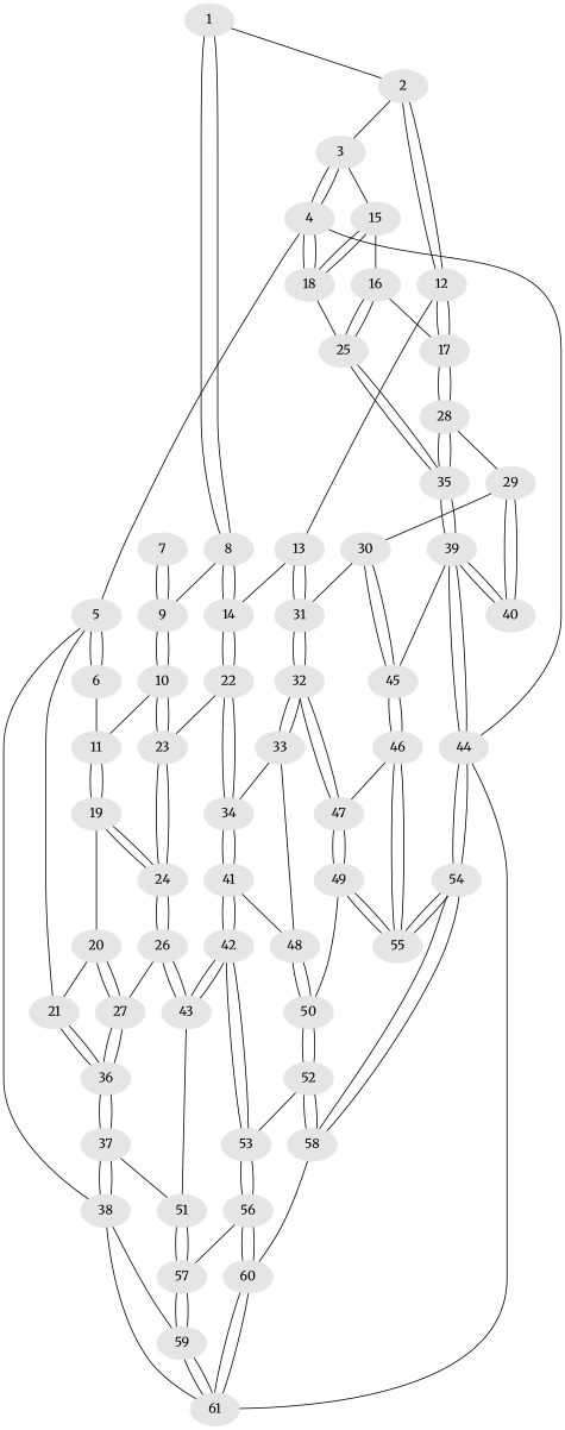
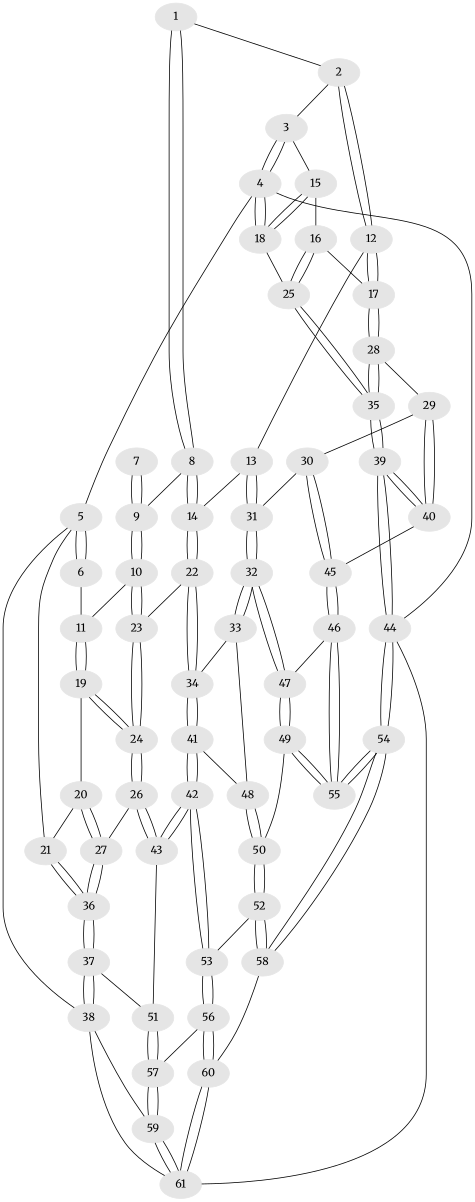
  graph {
    fontname=Merriweather
    node [color=gray90 fontname=Merriweather style=filled]
    edge [fontname=Merriweather]
    1
    2
    8
    3
    12
    9
    14
    4
    15
    13
    17
    5
    18
    44
    16
    6
    21
    38
    25
    61
    54
    11
    36
    59
    7
    19
    10
    22
    23
    24
    20
    31
    28
    32
    34
    35
    29
    27
    26
    37
    41
    43
    39
    51
    30
    40
    45
    46
    33
    47
    48
    49
    50
    42
    57
    53
    56
    55
    58
    52
    60
    1 -- 2
    1 -- 8
    1 -- 8
    2 -- 3
    2 -- 12
    2 -- 12
    8 -- 9
    8 -- 14
    8 -- 14
    3 -- 4
    3 -- 4
    3 -- 15
    12 -- 13
    12 -- 17
    12 -- 17
    9 -- 10
    9 -- 10
    14 -- 22
    14 -- 22
    4 -- 5
    4 -- 18
    4 -- 18
    4 -- 44
    15 -- 18
    15 -- 18
    15 -- 16
    13 -- 14
    13 -- 31
    13 -- 31
    17 -- 28
    17 -- 28
    5 -- 6
    5 -- 6
    5 -- 21
    5 -- 38
    18 -- 25
    44 -- 61
    44 -- 54
    44 -- 54
    16 -- 17
    16 -- 25
    16 -- 25
    6 -- 11
    21 -- 36
    21 -- 36
    38 -- 61
    38 -- 59
    25 -- 35
    25 -- 35
    54 -- 55
    54 -- 55
    54 -- 58
    54 -- 58
    11 -- 19
    11 -- 19
    36 -- 37
    36 -- 37
    59 -- 61
    59 -- 61
    7 -- 9
    7 -- 9
    19 -- 24
    19 -- 24
    19 -- 20
    10 -- 11
    10 -- 23
    10 -- 23
    22 -- 23
    22 -- 34
    22 -- 34
    23 -- 24
    23 -- 24
    24 -- 26
    24 -- 26
    20 -- 21
    20 -- 27
    20 -- 27
    31 -- 32
    31 -- 32
    28 -- 35
    28 -- 35
    28 -- 29
    32 -- 33
    32 -- 33
    32 -- 47
    32 -- 47
    34 -- 41
    34 -- 41
    35 -- 39
    35 -- 39
    29 -- 30
    29 -- 40
    29 -- 40
    27 -- 36
    27 -- 36
    26 -- 27
    26 -- 43
    26 -- 43
    37 -- 38
    37 -- 38
    37 -- 51
    41 -- 48
    41 -- 42
    41 -- 42
    43 -- 51
    39 -- 44
    39 -- 44
    39 -- 40
    39 -- 40
    51 -- 57
    51 -- 57
    30 -- 31
    30 -- 45
    30 -- 45
-   39 -- 45
+   40 -- 45
    45 -- 46
    45 -- 46
    46 -- 47
    46 -- 55
    46 -- 55
    33 -- 34
    33 -- 48
    47 -- 49
    47 -- 49
    48 -- 50
    48 -- 50
    49 -- 50
    49 -- 55
    49 -- 55
    50 -- 52
    50 -- 52
    42 -- 43
    42 -- 43
    42 -- 53
    42 -- 53
    57 -- 59
    57 -- 59
    53 -- 56
    53 -- 56
    56 -- 57
    56 -- 60
    56 -- 60
    58 -- 60
    52 -- 53
    52 -- 58
    52 -- 58
    60 -- 61
    60 -- 61
  }
